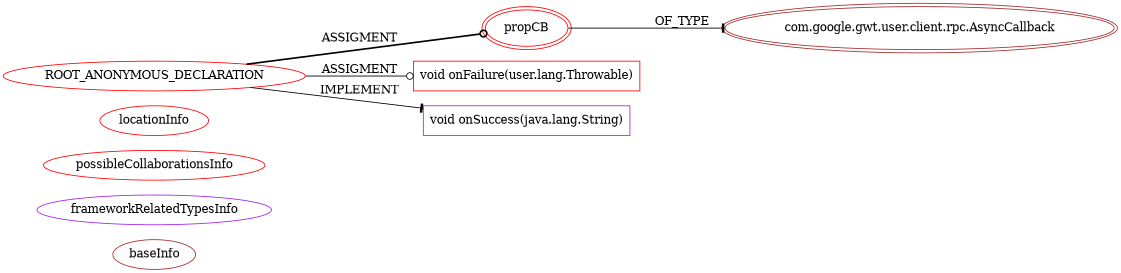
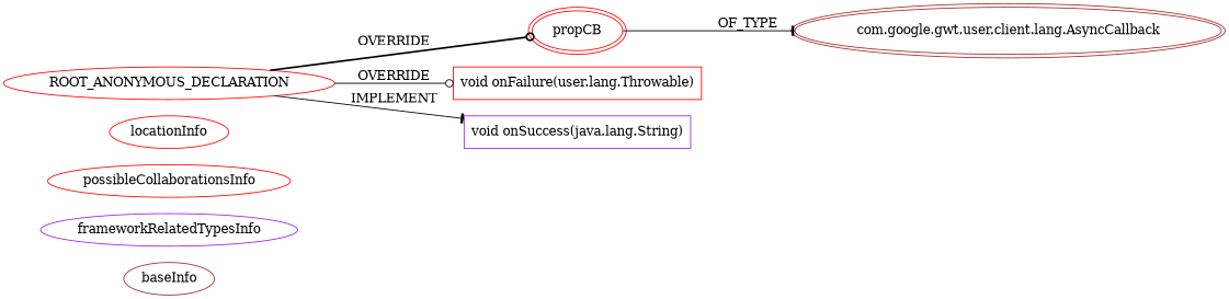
  digraph {
    rankdir=LR
    node [color=red]
    edge [arrowhead=odot style=solid]
    baseInfo [category=extension_graph color=brown graphId=3291 isAnonymous=true possibleRelation=false]
    frameworkRelatedTypesInfo [0="com.google.gwt.user.client.rpc.AsyncCallback" color=purple]
    possibleCollaborationsInfo
    locationInfo [contextSignature="void initialize()" filePath="/jo32-Easy-URL-Shortener/Easy-URL-Shortener-master/src/info/jo32/s/client/UrlShorter.java" graphId=3291 projectName="jo32-Easy-URL-Shortener"]
    n5 [isFrameworkType=false label=ROOT_ANONYMOUS_DECLARATION vertexType=ROOT_ANONYMOUS_DECLARATION]
    n6 [isFrameworkType=true label=propCB peripheries=2 vertexType=OUTSIDE_VARIABLE_EXPRESION]
    n7 [isFrameworkType=false label="void onFailure(user.lang.Throwable)" shape=box vertexType=OVERRIDING_METHOD_DECLARATION]
    n8 [color=purple isFrameworkType=false label="void onSuccess(java.lang.String)" shape=box vertexType=OVERRIDING_METHOD_DECLARATION]
-   n9 [color=brown isFrameworkType=true label="com.google.gwt.user.client.rpc.AsyncCallback" peripheries=2 vertexType=FRAMEWORK_INTERFACE_TYPE]
-   n5 -> n6 [label=ASSIGMENT style=bold]
-   n5 -> n7 [label=ASSIGMENT]
+   n9 [color=brown isFrameworkType=true label="com.google.gwt.user.client.lang.AsyncCallback" peripheries=2 vertexType=FRAMEWORK_INTERFACE_TYPE]
+   n5 -> n6 [label=OVERRIDE style=bold]
+   n5 -> n7 [label=OVERRIDE]
    n5 -> n8 [arrowhead=tee label=IMPLEMENT]
    n6 -> n9 [arrowhead=tee label=OF_TYPE]
  }
